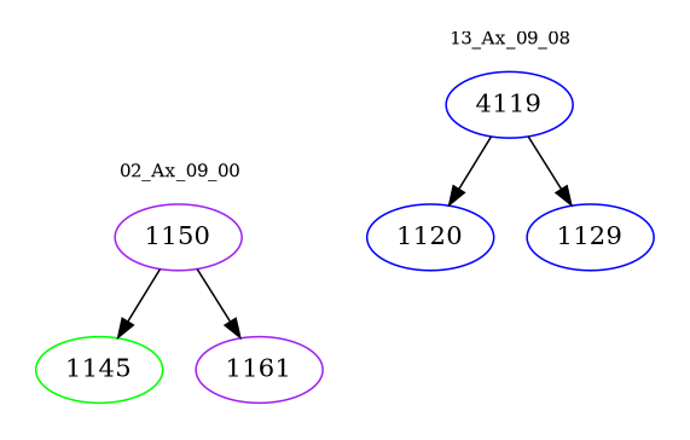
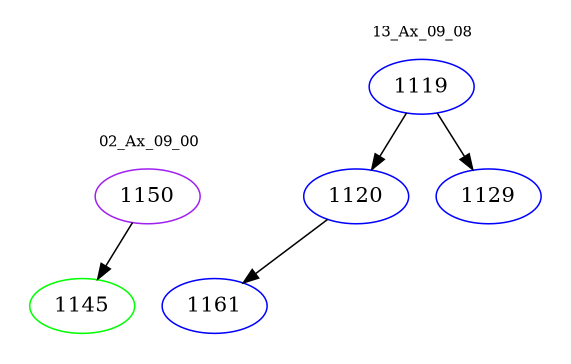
  digraph {
    node [color=blue]
    edge [color=black]
    n1 [color=purple label=1150]
    n2 [color=green label=1145]
-   n3 [color=purple label=1161]
-   n4 [label=4119]
+   n3 [label=1161]
+   n4 [label=1119]
    n5 [label=1120]
    n6 [label=1129]
    subgraph cluster_1 {
      color=white
      fontsize=10
      label="02_Ax_09_00"
      n1
      n2
      n3
    }
    subgraph cluster_2 {
      color=white
      fontsize=10
      label="13_Ax_09_08"
      n4
      n5
      n6
    }
    n1 -> n2
-   n1 -> n3
+   n5 -> n3
    n4 -> n5
    n4 -> n6
  }
